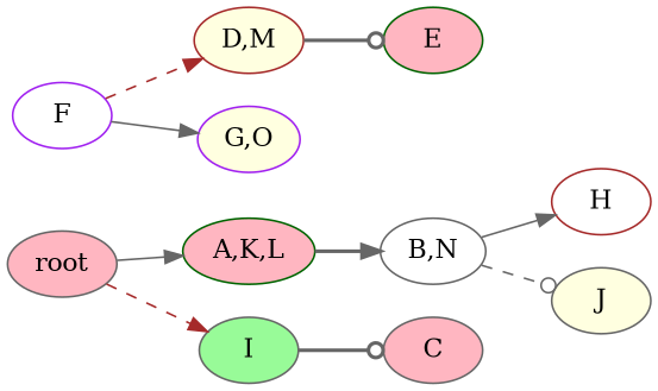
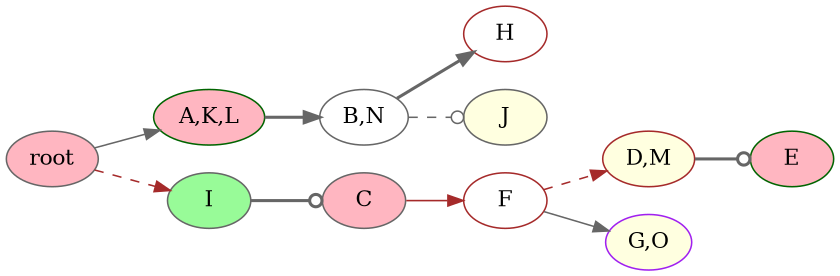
  digraph {
    rankdir=LR
    node [color=gray40 fillcolor=lightpink style=filled]
    edge [arrowhead=normal color=gray40 style=bold]
    n1 [label=root]
    n2 [color=darkgreen label="A,K,L"]
    n3 [fillcolor=palegreen label=I]
    n4 [fillcolor=white label="B,N"]
    n5 [label=C]
    n6 [color=brown fillcolor=white label=H]
    n7 [fillcolor=lightyellow label=J]
-   n8 [color=purple fillcolor=white label=F]
+   n8 [color=brown fillcolor=white label=F]
    n9 [color=brown fillcolor=lightyellow label="D,M"]
    n10 [color=purple fillcolor=lightyellow label="G,O"]
    n11 [color=darkgreen label=E]
    n1 -> n2 [style=solid]
    n1 -> n3 [color=brown style=dashed]
    n2 -> n4
    n3 -> n5 [arrowhead=odot]
-   n4 -> n6 [style=solid]
+   n4 -> n6
    n4 -> n7 [arrowhead=odot style=dashed]
+   n5 -> n8 [color=brown style=solid]
    n8 -> n9 [color=brown style=dashed]
    n8 -> n10 [style=solid]
    n9 -> n11 [arrowhead=odot]
  }
